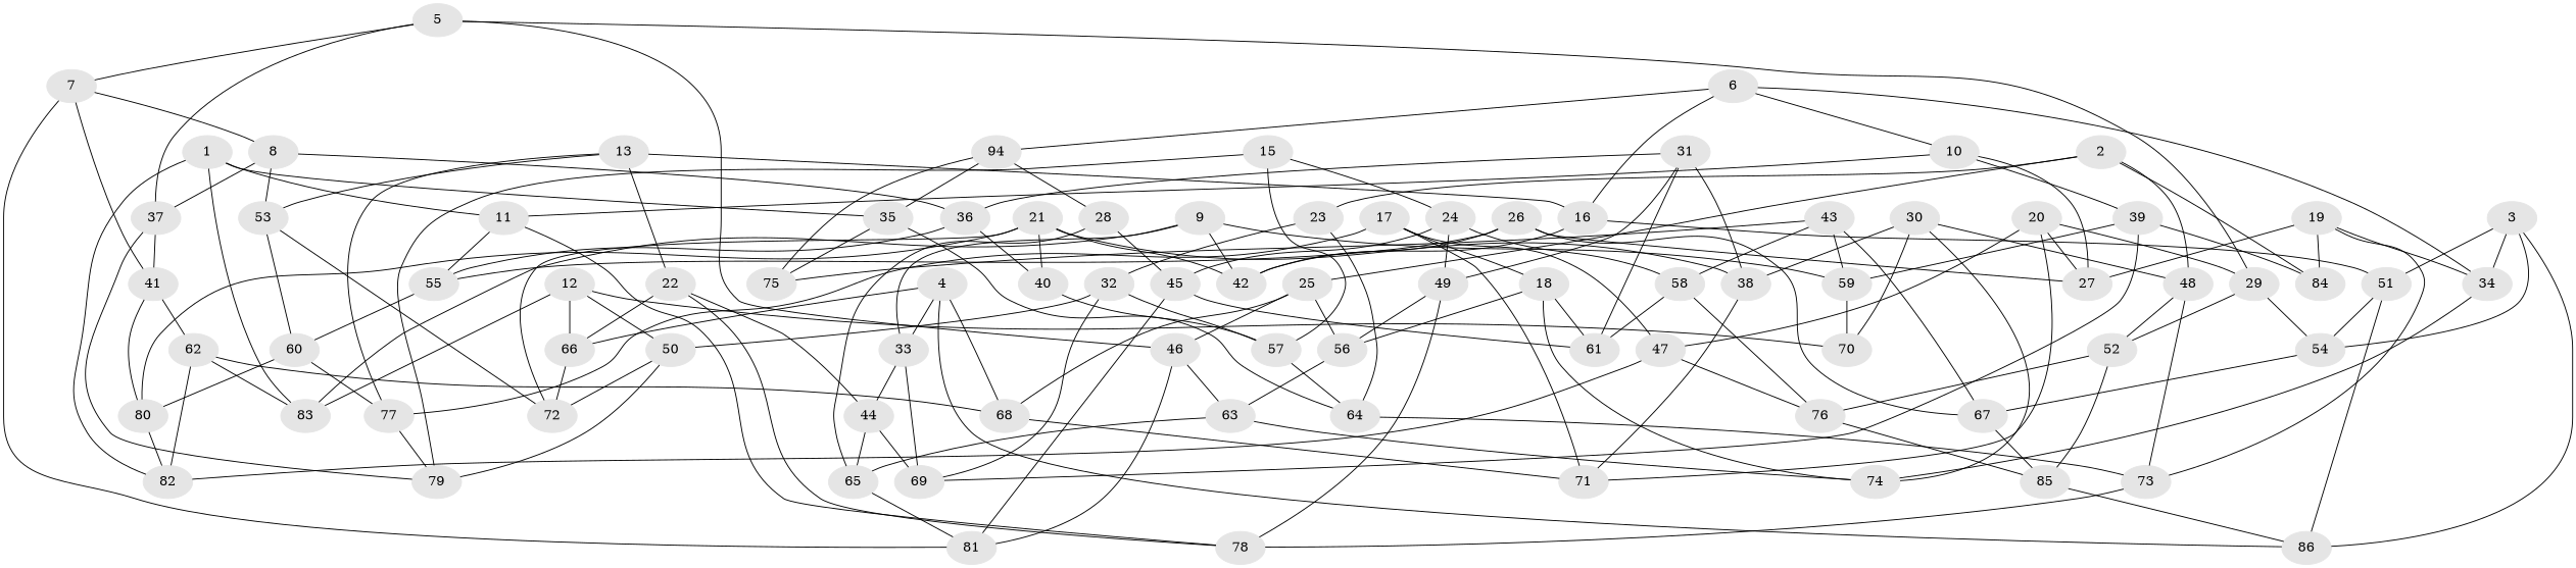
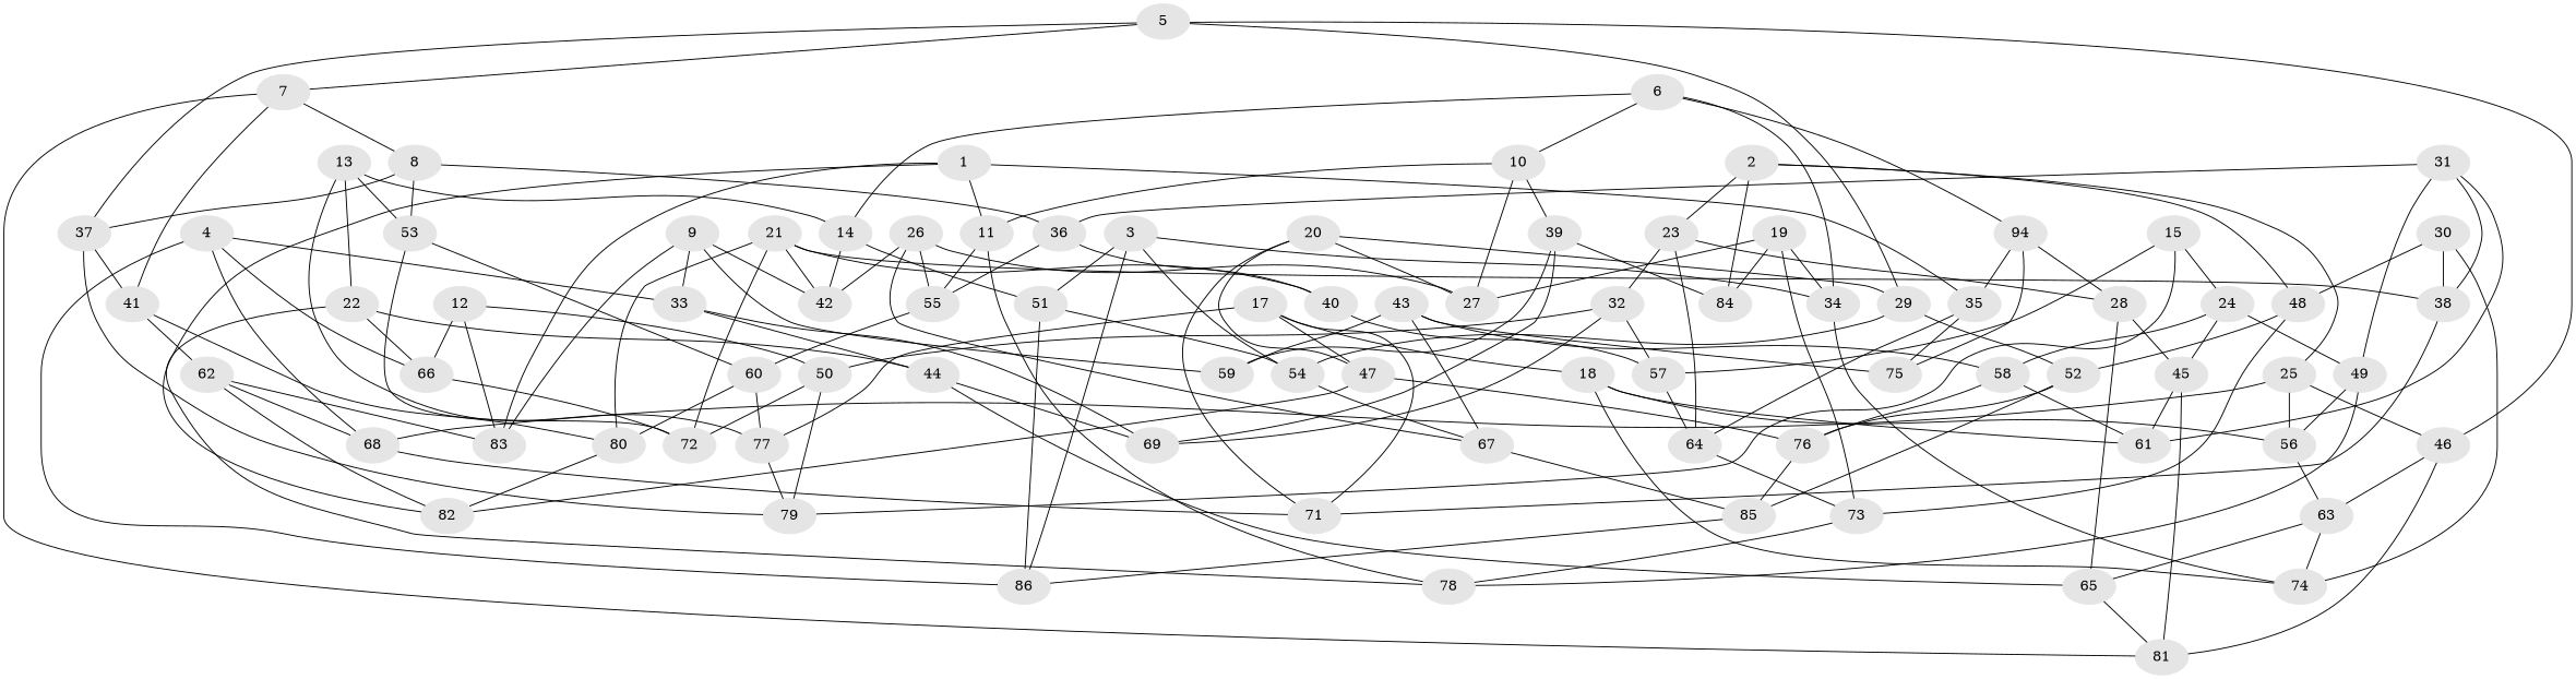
  graph {
    node [color=gray90 style=filled]
    1
    11
    35
    82
    83
    55
    78
    75
    64
    2
    23
    25
    48
    84
    28
    32
    68
    46
    56
    73
    52
    3
    34
    51
    54
    86
    74
    67
    4
    33
    66
    44
    69
    72
    71
    5
    7
    29
    37
    8
    41
    81
    79
    63
    6
    10
    n47 [label=94]
-   16
+   16 [label=14]
    27
    39
    42
    36
    53
    80
    62
    40
    60
    9
    59
-   70
    12
    50
    13
    22
    77
    45
    65
    15
    24
    57
    49
    58
    17
    18
    47
    61
    76
    19
    20
    21
    38
    26
    85
    30
    31
    43
    1 -- 11
    1 -- 35
    1 -- 82
    1 -- 83
    11 -- 55
    11 -- 78
    35 -- 75
    35 -- 64
    55 -- 60
    64 -- 73
    2 -- 23
    2 -- 25
    2 -- 48
    2 -- 84
    23 -- 64
+   23 -- 28
    23 -- 32
    25 -- 68
    25 -- 46
    25 -- 56
    48 -- 73
    48 -- 52
    28 -- 45
    28 -- 65
    32 -- 69
    32 -- 50
    32 -- 57
    68 -- 71
    46 -- 81
    46 -- 63
    56 -- 63
    73 -- 78
    52 -- 76
    52 -- 85
    3 -- 34
    3 -- 51
    3 -- 54
    3 -- 86
    34 -- 74
    51 -- 54
    51 -- 86
    54 -- 67
    67 -- 85
    4 -- 68
    4 -- 86
    4 -- 33
    4 -- 66
    33 -- 44
    33 -- 69
    66 -- 72
    44 -- 69
    44 -- 65
    5 -- 46
    5 -- 7
    5 -- 29
    5 -- 37
    7 -- 8
    7 -- 41
    7 -- 81
    29 -- 52
    29 -- 54
    37 -- 41
    37 -- 79
    8 -- 37
    8 -- 36
    8 -- 53
    41 -- 80
    41 -- 62
    63 -- 74
    63 -- 65
    6 -- 34
    6 -- 10
    6 -- n47
    6 -- 16
    10 -- 11
    10 -- 27
    10 -- 39
    n47 -- 35
    n47 -- 75
    n47 -- 28
    16 -- 51
    16 -- 42
    39 -- 84
    39 -- 69
    39 -- 59
    36 -- 55
    36 -- 40
    53 -- 72
    53 -- 60
    80 -- 82
    62 -- 82
    62 -- 83
    62 -- 68
    40 -- 57
    60 -- 80
    60 -- 77
    9 -- 83
    9 -- 33
    9 -- 42
    9 -- 59
-   59 -- 70
    12 -- 83
    12 -- 66
-   12 -- 70
    12 -- 50
    50 -- 72
    50 -- 79
    13 -- 16
    13 -- 53
    13 -- 22
    13 -- 77
    22 -- 78
    22 -- 66
    22 -- 44
    77 -- 79
    45 -- 81
    45 -- 61
    65 -- 81
    15 -- 79
    15 -- 24
    15 -- 57
    24 -- 45
    24 -- 49
    24 -- 58
    57 -- 64
    49 -- 78
    49 -- 56
    58 -- 61
    58 -- 76
    17 -- 71
    17 -- 77
    17 -- 18
    17 -- 47
    18 -- 56
    18 -- 74
    18 -- 61
    47 -- 82
    47 -- 76
    76 -- 85
    19 -- 84
    19 -- 73
    19 -- 34
    19 -- 27
    20 -- 71
    20 -- 29
    20 -- 27
    20 -- 47
    21 -- 72
    21 -- 42
    21 -- 80
    21 -- 40
    21 -- 38
    38 -- 71
    26 -- 55
    26 -- 67
    26 -- 27
    26 -- 42
    85 -- 86
    30 -- 48
    30 -- 74
-   30 -- 70
    30 -- 38
    31 -- 36
    31 -- 49
    31 -- 61
    31 -- 38
    43 -- 75
    43 -- 67
    43 -- 59
    43 -- 58
  }
